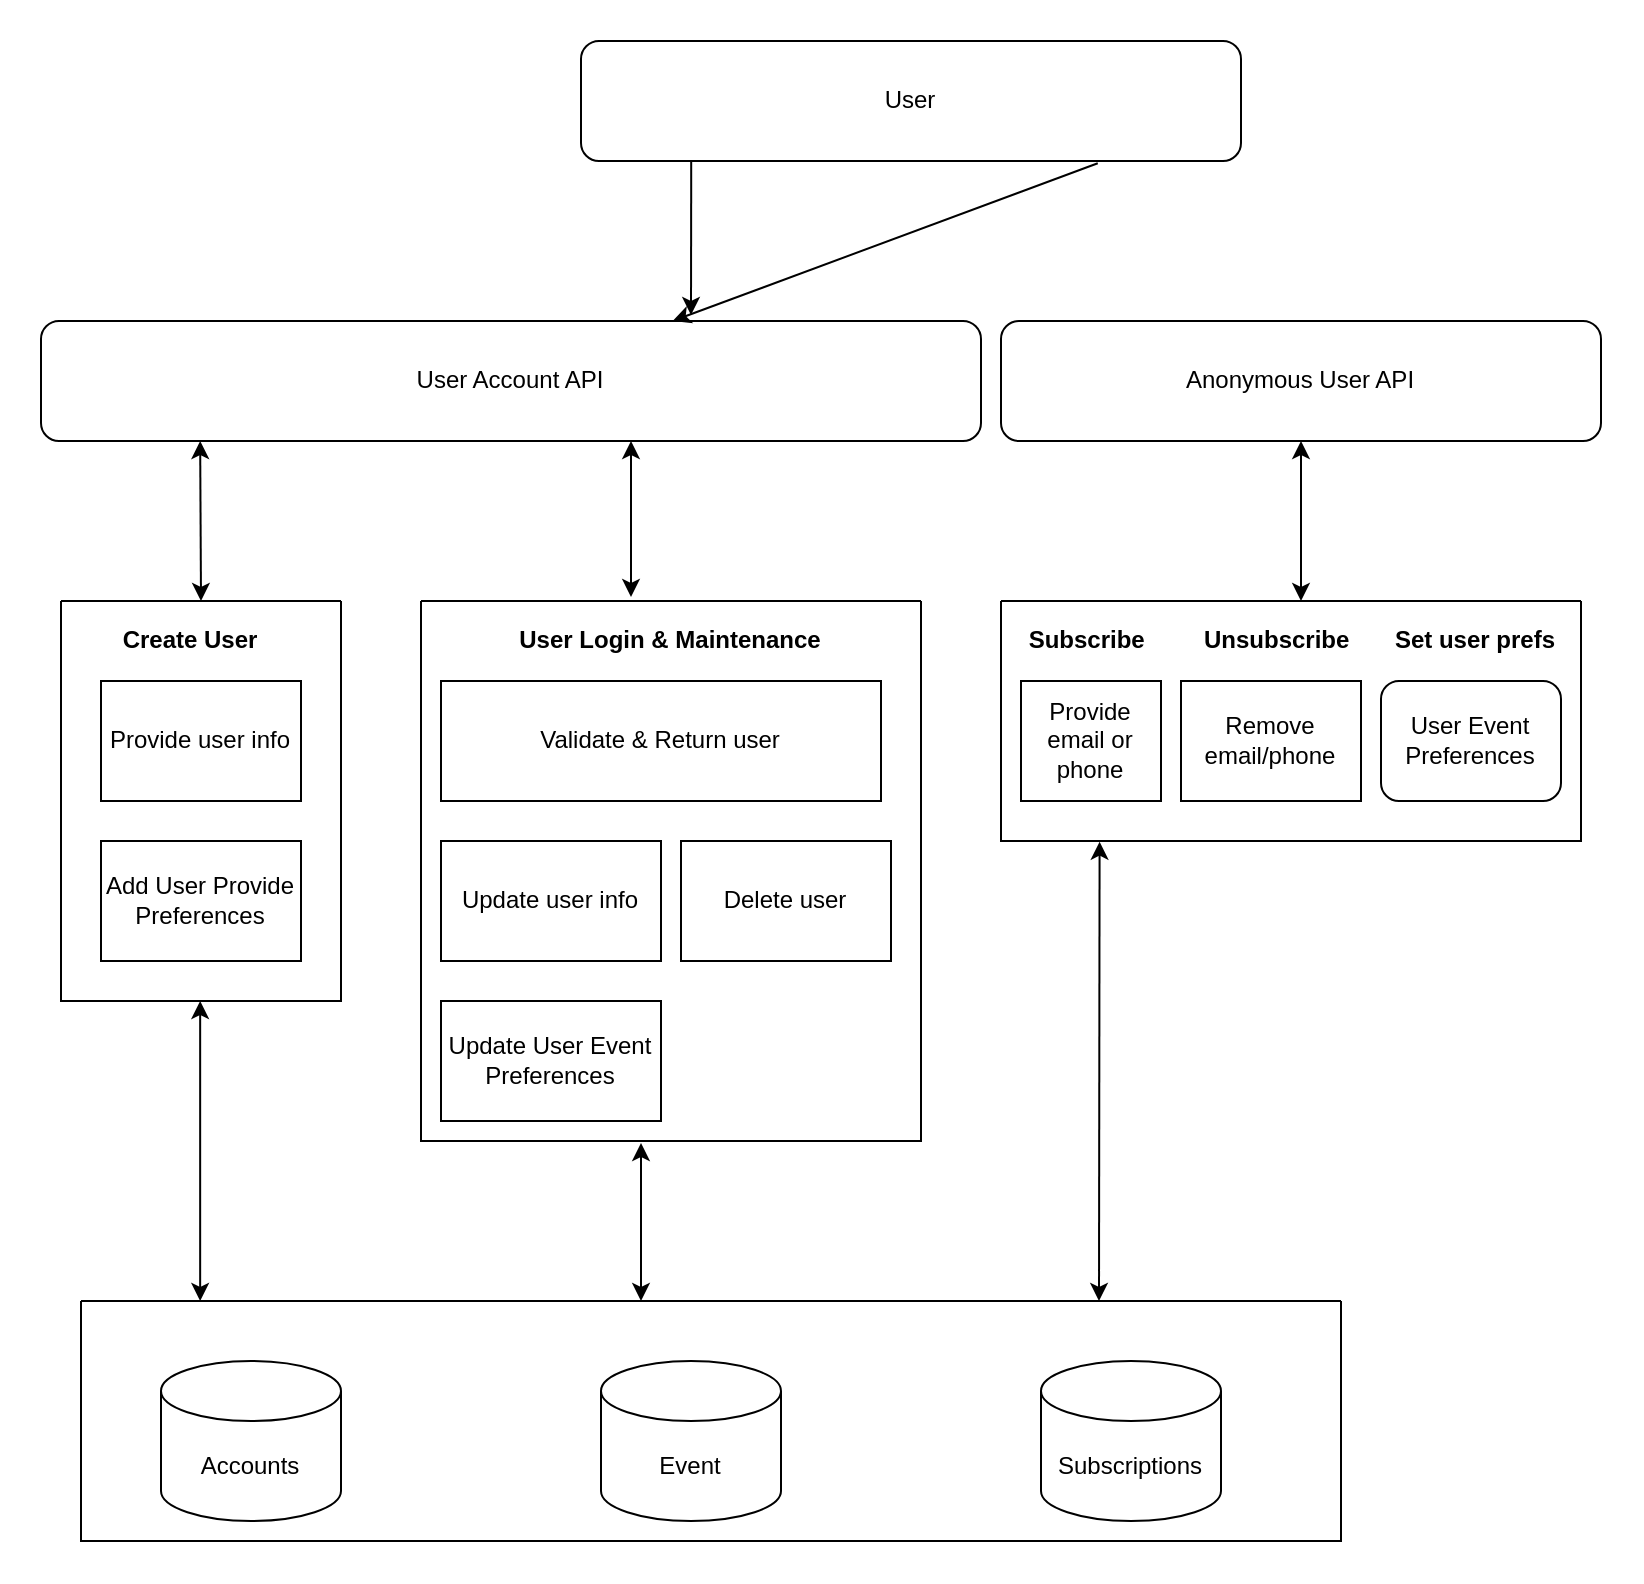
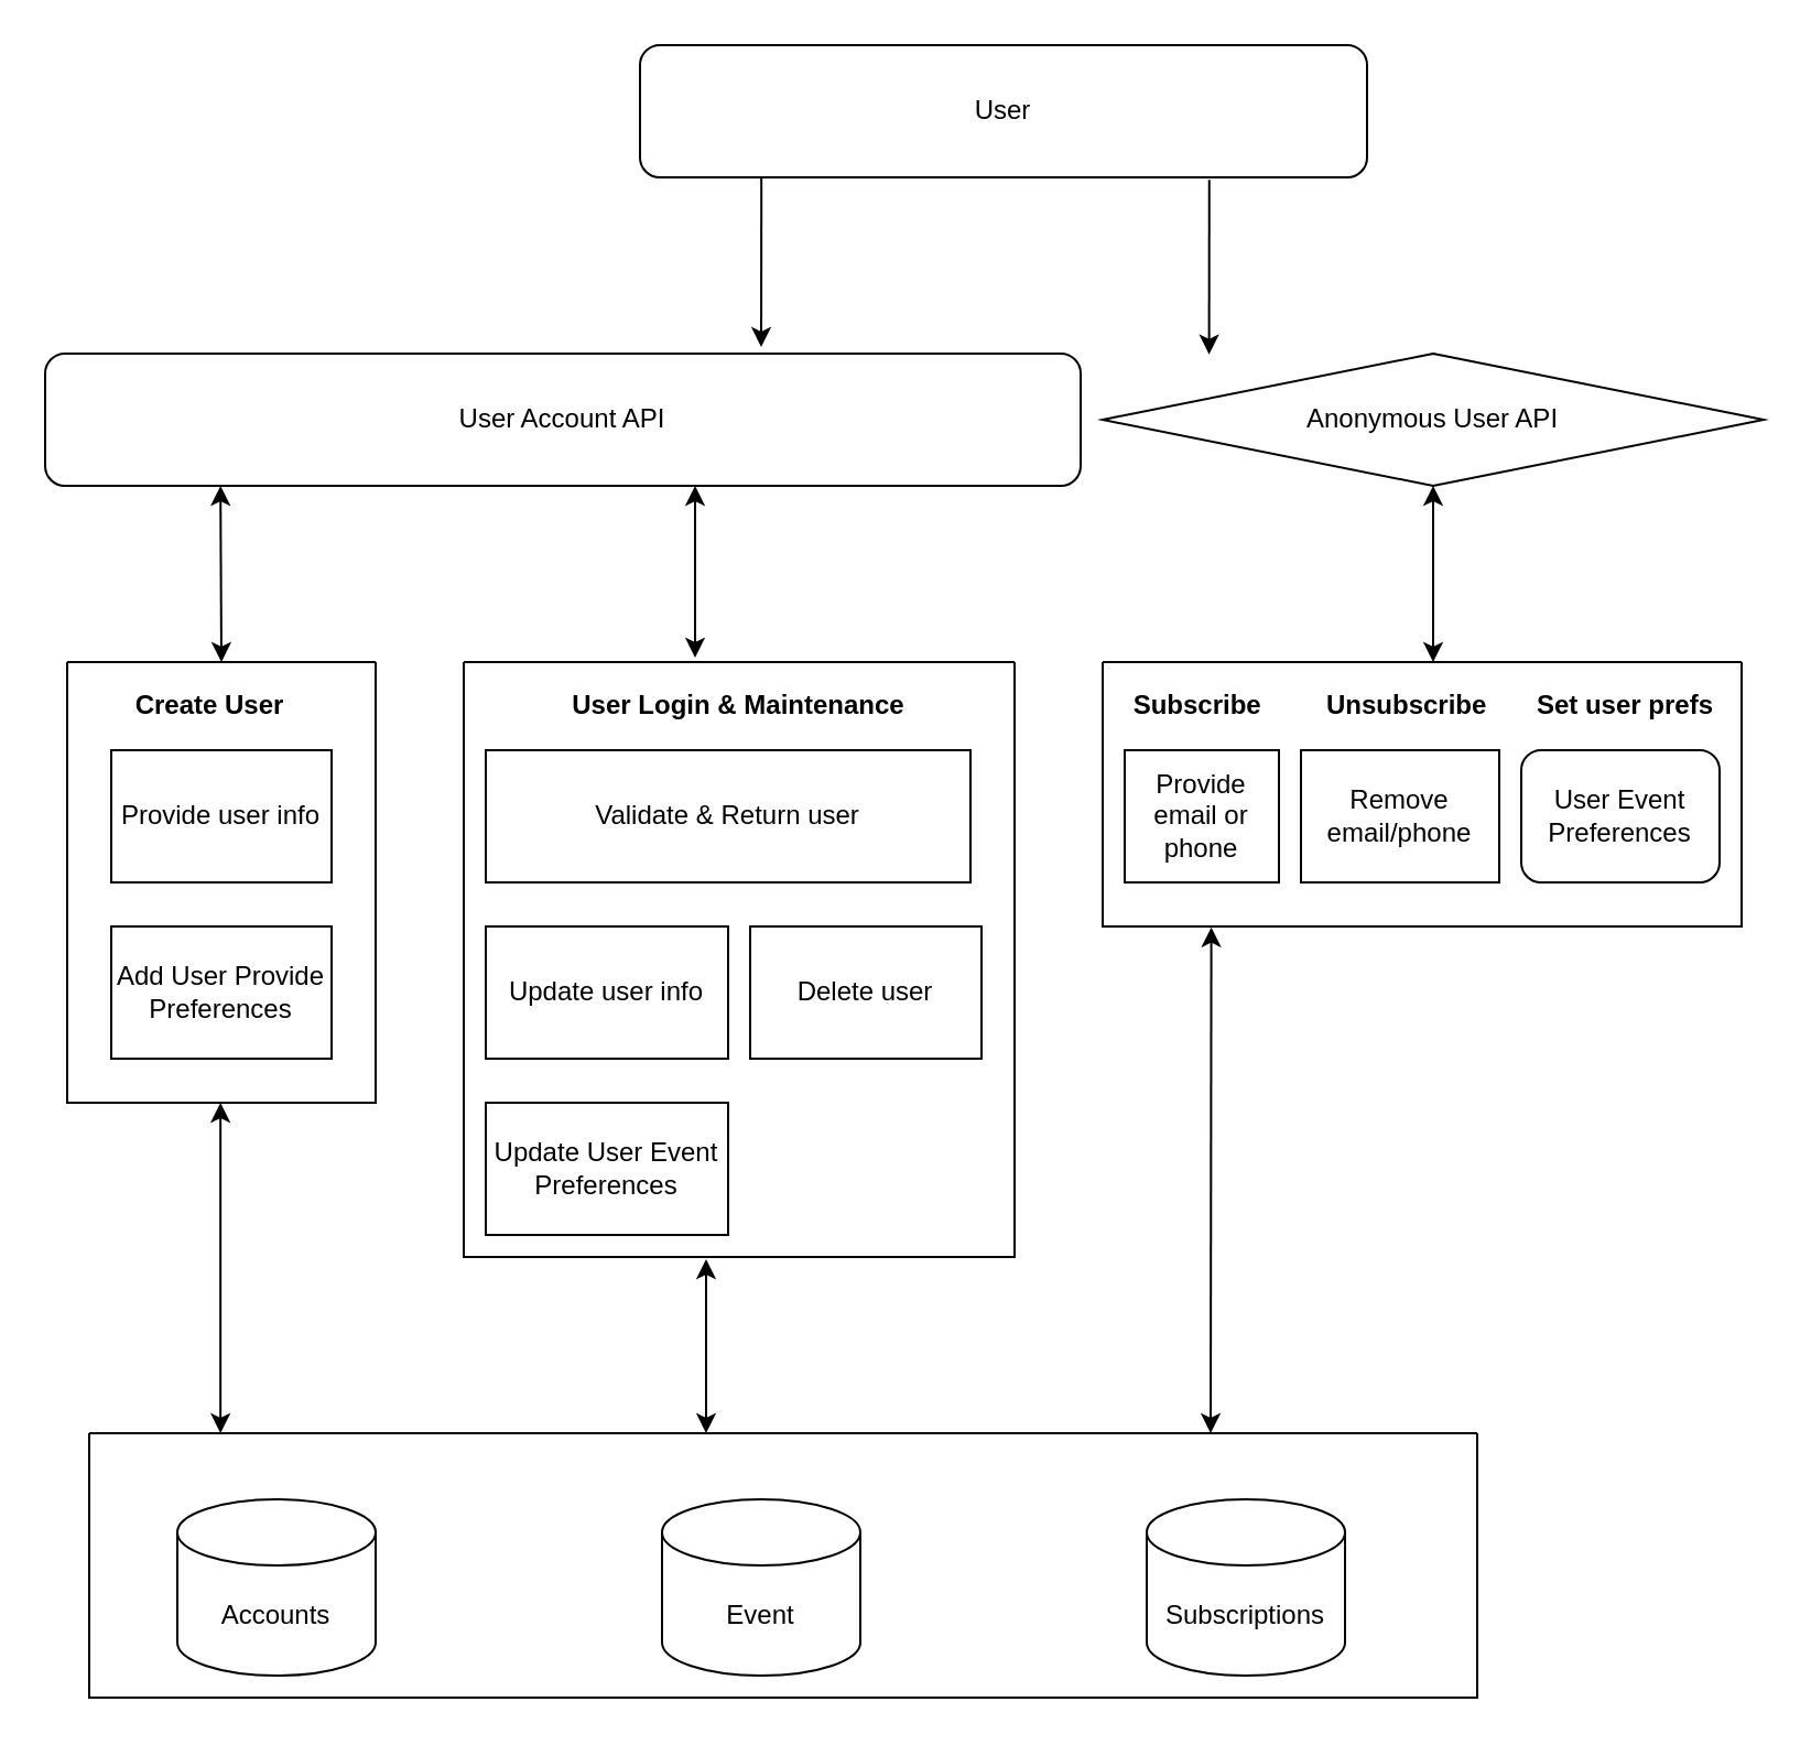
  <mxCell id="0" />
  <mxCell id="1" parent="0" />
  <mxCell id="2" value="User" style="rounded=1;whiteSpace=wrap;html=1;" parent="1" vertex="1"><mxGeometry x="290" y="20" width="330" height="60" as="geometry" /></mxCell>
  <mxCell id="3" value="User Account API" style="rounded=1;whiteSpace=wrap;html=1;" parent="1" vertex="1"><mxGeometry x="20" y="160" width="470" height="60" as="geometry" /></mxCell>
  <mxCell id="4" value="" style="swimlane;startSize=0;" parent="1" vertex="1"><mxGeometry x="30" y="300" width="140" height="200" as="geometry" /></mxCell>
  <mxCell id="5" value="Provide user info" style="rounded=0;whiteSpace=wrap;html=1;" parent="4" vertex="1"><mxGeometry x="20" y="40" width="100" height="60" as="geometry" /></mxCell>
  <mxCell id="6" value="Update user info" style="rounded=0;whiteSpace=wrap;html=1;" parent="4" vertex="1"><mxGeometry x="190" y="120" width="110" height="60" as="geometry" /></mxCell>
  <mxCell id="7" value="Validate &amp;amp; Return user" style="rounded=0;whiteSpace=wrap;html=1;" parent="4" vertex="1"><mxGeometry x="190" y="40" width="220" height="60" as="geometry" /></mxCell>
  <mxCell id="8" value="User Login &amp;amp; Maintenance" style="text;html=1;strokeColor=none;fillColor=none;align=center;verticalAlign=middle;whiteSpace=wrap;rounded=0;fontStyle=1" parent="4" vertex="1"><mxGeometry x="220" y="10" width="170" height="20" as="geometry" /></mxCell>
  <mxCell id="9" value="Add User Provide Preferences" style="rounded=0;whiteSpace=wrap;html=1;" parent="4" vertex="1"><mxGeometry x="20" y="120" width="100" height="60" as="geometry" /></mxCell>
  <mxCell id="10" value="Delete user" style="rounded=0;whiteSpace=wrap;html=1;" parent="4" vertex="1"><mxGeometry x="310" y="120" width="105" height="60" as="geometry" /></mxCell>
  <mxCell id="11" value="Update User Event Preferences" style="rounded=0;whiteSpace=wrap;html=1;" parent="4" vertex="1"><mxGeometry x="190" y="200" width="110" height="60" as="geometry" /></mxCell>
  <mxCell id="12" value="" style="swimlane;startSize=0;" parent="1" vertex="1"><mxGeometry x="500" y="300" width="290" height="120" as="geometry" /></mxCell>
  <mxCell id="13" value="Unsubscribe&amp;nbsp;" style="text;html=1;strokeColor=none;fillColor=none;align=center;verticalAlign=middle;whiteSpace=wrap;rounded=0;fontStyle=1" parent="12" vertex="1"><mxGeometry x="100" y="10" width="80" height="20" as="geometry" /></mxCell>
  <mxCell id="14" value="Provide email or phone" style="rounded=0;whiteSpace=wrap;html=1;" parent="12" vertex="1"><mxGeometry x="10" y="40" width="70" height="60" as="geometry" /></mxCell>
  <mxCell id="15" value="Subscribe&amp;nbsp;" style="text;html=1;strokeColor=none;fillColor=none;align=center;verticalAlign=middle;whiteSpace=wrap;rounded=0;fontStyle=1" parent="12" vertex="1"><mxGeometry x="25" y="10" width="40" height="20" as="geometry" /></mxCell>
  <mxCell id="16" value="Remove email/phone" style="rounded=0;whiteSpace=wrap;html=1;" parent="12" vertex="1"><mxGeometry x="90" y="40" width="90" height="60" as="geometry" /></mxCell>
  <mxCell id="17" value="User Event Preferences" style="whiteSpace=wrap;html=1;rounded=1;" parent="12" vertex="1"><mxGeometry x="190" y="40" width="90" height="60" as="geometry" /></mxCell>
  <mxCell id="18" value="Set user prefs" style="text;html=1;strokeColor=none;fillColor=none;align=center;verticalAlign=middle;whiteSpace=wrap;rounded=0;fontStyle=1" parent="12" vertex="1"><mxGeometry x="195" y="10" width="85" height="20" as="geometry" /></mxCell>
  <mxCell id="19" value="" style="swimlane;startSize=0;" parent="1" vertex="1"><mxGeometry x="40" y="650" width="630" height="120" as="geometry" /></mxCell>
  <mxCell id="20" value="Accounts" style="shape=cylinder3;whiteSpace=wrap;html=1;boundedLbl=1;backgroundOutline=1;size=15;" parent="19" vertex="1"><mxGeometry x="40" y="30" width="90" height="80" as="geometry" /></mxCell>
  <mxCell id="21" value="Event" style="shape=cylinder3;whiteSpace=wrap;html=1;boundedLbl=1;backgroundOutline=1;size=15;" parent="19" vertex="1"><mxGeometry x="260" y="30" width="90" height="80" as="geometry" /></mxCell>
  <mxCell id="22" value="Subscriptions" style="shape=cylinder3;whiteSpace=wrap;html=1;boundedLbl=1;backgroundOutline=1;size=15;" parent="19" vertex="1"><mxGeometry x="480" y="30" width="90" height="80" as="geometry" /></mxCell>
  <mxCell id="23" value="Create User" style="text;html=1;strokeColor=none;fillColor=none;align=center;verticalAlign=middle;whiteSpace=wrap;rounded=0;fontStyle=1" parent="1" vertex="1"><mxGeometry x="60" y="310" width="70" height="20" as="geometry" /></mxCell>
- <mxCell id="24" value="Anonymous User API" style="rounded=1;whiteSpace=wrap;html=1;" parent="1" vertex="1"><mxGeometry x="500" y="160" width="300" height="60" as="geometry" /></mxCell>
+ <mxCell id="24" value="Anonymous User API" style="rhombus;whiteSpace=wrap;html=1;" parent="1" vertex="1"><mxGeometry x="500" y="160" width="300" height="60" as="geometry" /></mxCell>
  <mxCell id="25" value="" style="endArrow=classic;startArrow=classic;html=1;entryX=0.5;entryY=1;entryDx=0;entryDy=0;" parent="1" target="24" edge="1"><mxGeometry width="50" height="50" relative="1" as="geometry"><mxPoint x="650" y="300" as="sourcePoint" /><mxPoint x="690" y="230" as="targetPoint" /></mxGeometry></mxCell>
  <mxCell id="26" value="" style="endArrow=classic;startArrow=classic;html=1;" parent="1" edge="1"><mxGeometry width="50" height="50" relative="1" as="geometry"><mxPoint x="320" y="650" as="sourcePoint" /><mxPoint x="320" y="571" as="targetPoint" /><Array as="points" /></mxGeometry></mxCell>
  <mxCell id="27" value="" style="endArrow=classic;html=1;exitX=0.167;exitY=1.006;exitDx=0;exitDy=0;exitPerimeter=0;" parent="1" source="2" edge="1"><mxGeometry width="50" height="50" relative="1" as="geometry"><mxPoint x="270" y="120" as="sourcePoint" /><mxPoint x="345" y="157" as="targetPoint" /><Array as="points" /></mxGeometry></mxCell>
- <mxCell id="28" value="" style="endArrow=classic;html=1;exitX=0.783;exitY=1.019;exitDx=0;exitDy=0;exitPerimeter=0;" parent="1" source="2" target="3" edge="1"><mxGeometry width="50" height="50" relative="1" as="geometry"><mxPoint x="510" y="140" as="sourcePoint" /><mxPoint x="560" y="90" as="targetPoint" /></mxGeometry></mxCell>
+ <mxCell id="28" value="" style="endArrow=classic;html=1;exitX=0.783;exitY=1.019;exitDx=0;exitDy=0;exitPerimeter=0;entryX=0.161;entryY=0.006;entryDx=0;entryDy=0;entryPerimeter=0;" parent="1" source="2" target="24" edge="1"><mxGeometry width="50" height="50" relative="1" as="geometry"><mxPoint x="510" y="140" as="sourcePoint" /><mxPoint x="560" y="90" as="targetPoint" /></mxGeometry></mxCell>
  <mxCell id="29" value="" style="swimlane;startSize=0;" parent="1" vertex="1"><mxGeometry x="210" y="300" width="250" height="270" as="geometry" /></mxCell>
  <mxCell id="30" value="" style="endArrow=classic;startArrow=classic;html=1;entryX=0.553;entryY=1.05;entryDx=0;entryDy=0;entryPerimeter=0;" parent="1" edge="1"><mxGeometry width="50" height="50" relative="1" as="geometry"><mxPoint x="100" y="300" as="sourcePoint" /><mxPoint x="99.58" y="220" as="targetPoint" /></mxGeometry></mxCell>
  <mxCell id="31" value="" style="endArrow=classic;startArrow=classic;html=1;" parent="1" edge="1"><mxGeometry width="50" height="50" relative="1" as="geometry"><mxPoint x="315" y="298" as="sourcePoint" /><mxPoint x="315" y="220" as="targetPoint" /></mxGeometry></mxCell>
  <mxCell id="32" value="" style="endArrow=classic;startArrow=classic;html=1;" parent="1" edge="1"><mxGeometry width="50" height="50" relative="1" as="geometry"><mxPoint x="99.58" y="650" as="sourcePoint" /><mxPoint x="99.58" y="500" as="targetPoint" /></mxGeometry></mxCell>
  <mxCell id="33" value="" style="endArrow=classic;startArrow=classic;html=1;entryX=0.17;entryY=1.003;entryDx=0;entryDy=0;entryPerimeter=0;" parent="1" target="12" edge="1"><mxGeometry width="50" height="50" relative="1" as="geometry"><mxPoint x="549" y="650" as="sourcePoint" /><mxPoint x="600" y="420" as="targetPoint" /></mxGeometry></mxCell>
